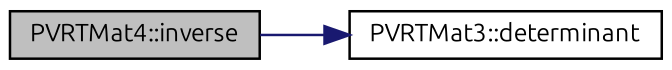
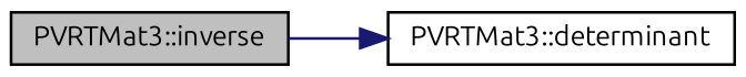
  digraph {
    rankdir=LR
    fontname=Ubuntu
    node [color=black fontname=Ubuntu fontsize=10 shape=record style=filled]
-   n1 [fillcolor=grey75 fontcolor=black height=0.2 label="PVRTMat4::inverse" width=0.4]
+   n1 [fillcolor=grey75 fontcolor=black height=0.2 label="PVRTMat3::inverse" width=0.4]
    n2 [fillcolor=white height=0.2 label="PVRTMat3::determinant" width=0.4]
    n1 -> n2 [color=midnightblue fontname=Ubuntu fontsize=10 labelfontname=Helvetica labelfontsize=10 style=solid]
  }
